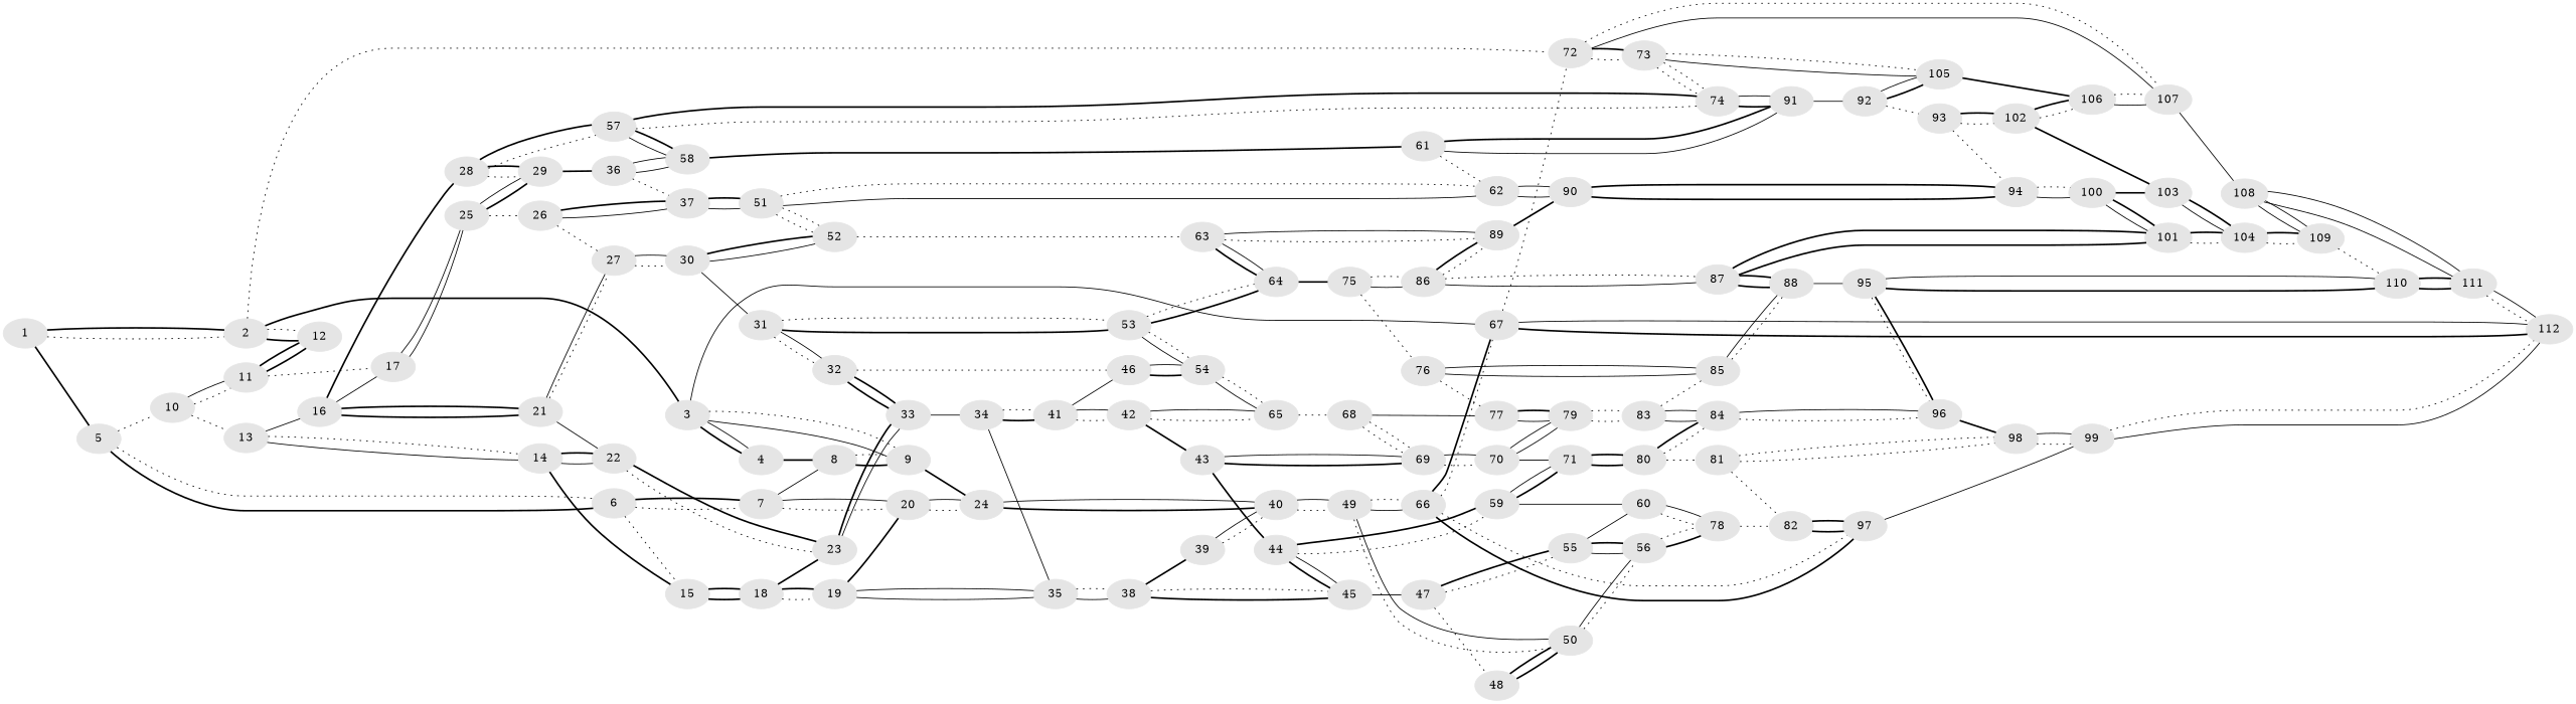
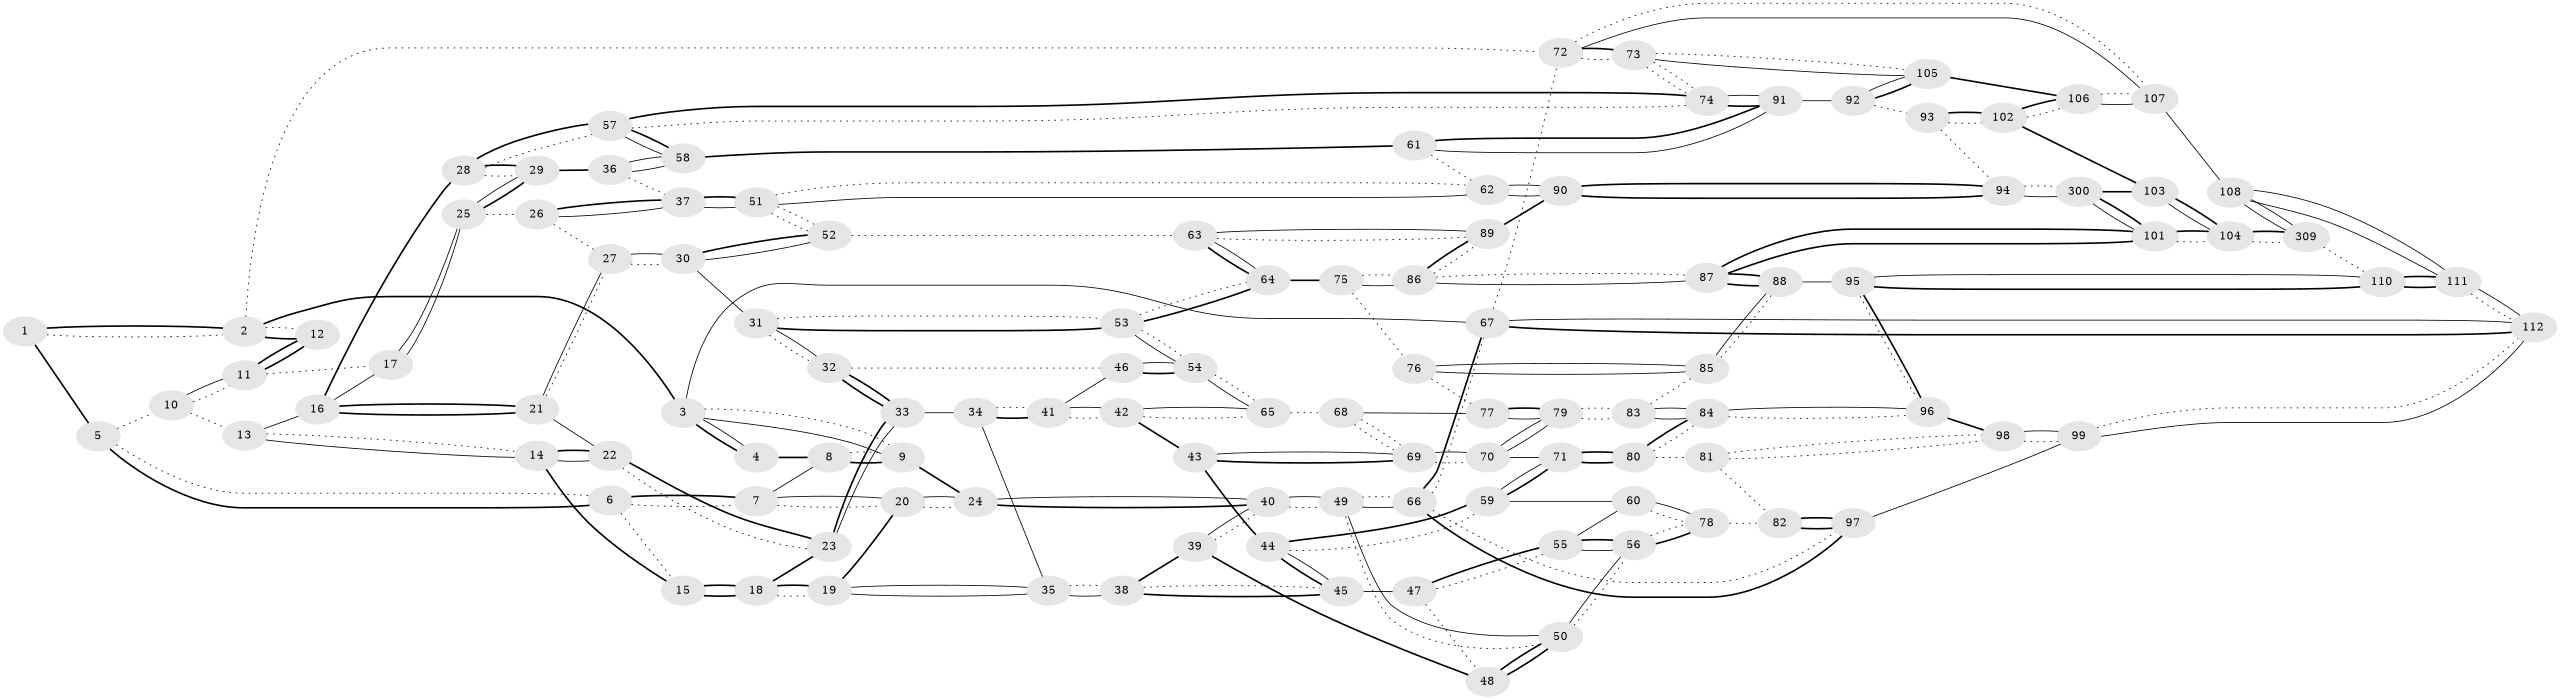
  graph {
    rankdir=LR
    node [color=gray90 style=filled]
    edge [style=dotted]
    1
    2
    5
    3
    12
    72
    6
    10
    4
    9
    67
    73
    107
    8
    24
    112
    7
    15
    11
    13
    20
    18
    40
    17
    14
    16
    25
    28
    29
    57
    22
    21
    23
    19
    27
    26
    35
    33
    38
    30
    34
    49
    37
    36
    51
    31
    52
    58
    74
    32
    53
    63
    46
    54
    64
    41
    42
    39
    45
    61
    62
    48
    47
    50
    66
    43
    65
    44
    69
    68
    59
    70
    60
    71
    55
    56
    97
    78
    90
    89
    75
    82
    91
    80
    92
    94
    76
    86
    77
    99
    79
    83
    81
    84
    105
    108
    106
    85
    87
    88
    98
    96
    95
    101
    104
    110
-   100
+   100 [label=300]
    93
    102
    103
    111
-   109
+   109 [label=309]
    1 -- 2
    1 -- 2 [style=bold]
    1 -- 5 [style=bold]
    2 -- 3 [style=bold]
    2 -- 12 [style=bold]
    2 -- 12
    2 -- 72
    5 -- 6 [style=bold]
    5 -- 6
    5 -- 10
    3 -- 4 [style=bold]
    3 -- 4 [style=solid]
    3 -- 9 [style=solid]
    3 -- 9
    3 -- 67 [style=solid]
    72 -- 73
    72 -- 73 [style=bold]
    72 -- 107 [style=solid]
    72 -- 107
    6 -- 7
    6 -- 7 [style=bold]
    6 -- 15
    10 -- 11
    10 -- 11 [style=solid]
    10 -- 13
    4 -- 8 [style=bold]
    9 -- 24 [style=bold]
    67 -- 72
    67 -- 112 [style=bold]
    67 -- 112 [style=solid]
    73 -- 74
    73 -- 74
    73 -- 105 [style=solid]
    73 -- 105
    107 -- 108 [style=solid]
    8 -- 9 [style=bold]
    8 -- 9
    24 -- 40 [style=bold]
    24 -- 40 [style=solid]
    7 -- 8 [style=solid]
    7 -- 20
    7 -- 20 [style=solid]
    15 -- 18 [style=bold]
    15 -- 18 [style=bold]
    11 -- 12 [style=bold]
    11 -- 12 [style=bold]
    11 -- 17
    13 -- 14 [style=solid]
    13 -- 14
    13 -- 16 [style=solid]
    20 -- 24
    20 -- 24 [style=solid]
    18 -- 23 [style=bold]
    18 -- 19
    18 -- 19 [style=bold]
    40 -- 49
    40 -- 49 [style=solid]
    17 -- 25 [style=solid]
    17 -- 25 [style=solid]
    14 -- 15 [style=bold]
    14 -- 22 [style=solid]
    14 -- 22 [style=bold]
    16 -- 17 [style=solid]
    16 -- 28 [style=bold]
    16 -- 21 [style=bold]
    16 -- 21 [style=bold]
    25 -- 29 [style=bold]
    25 -- 29 [style=solid]
    25 -- 26
    28 -- 29
    28 -- 29 [style=bold]
    28 -- 57
    28 -- 57 [style=bold]
    29 -- 36 [style=bold]
    57 -- 58 [style=solid]
    57 -- 58 [style=bold]
    57 -- 74
    57 -- 74 [style=bold]
    22 -- 23
    22 -- 23 [style=bold]
    21 -- 22 [style=solid]
    21 -- 27
    21 -- 27 [style=solid]
    23 -- 33 [style=solid]
    23 -- 33 [style=bold]
    19 -- 20 [style=bold]
    19 -- 35 [style=solid]
    19 -- 35 [style=solid]
    27 -- 30
    27 -- 30 [style=solid]
    26 -- 27
    26 -- 37 [style=solid]
    26 -- 37 [style=bold]
    35 -- 38 [style=solid]
    35 -- 38
    33 -- 34 [style=solid]
    38 -- 39 [style=bold]
    38 -- 45 [style=bold]
    38 -- 45
    30 -- 31 [style=solid]
    30 -- 52 [style=solid]
    30 -- 52 [style=bold]
    34 -- 35 [style=solid]
    34 -- 41 [style=bold]
    34 -- 41
    49 -- 50
    49 -- 50 [style=solid]
    49 -- 66 [style=solid]
    49 -- 66
    37 -- 51 [style=solid]
    37 -- 51 [style=bold]
    36 -- 37
    36 -- 58 [style=solid]
    36 -- 58 [style=solid]
    51 -- 52
    51 -- 52
    51 -- 62 [style=solid]
    51 -- 62
    31 -- 32
    31 -- 32 [style=solid]
    31 -- 53 [style=bold]
    31 -- 53
    52 -- 63
    58 -- 61 [style=bold]
    74 -- 91 [style=bold]
    74 -- 91 [style=solid]
    32 -- 33 [style=bold]
    32 -- 33 [style=bold]
    32 -- 46
    53 -- 54 [style=solid]
    53 -- 54
    53 -- 64 [style=bold]
    53 -- 64
    63 -- 64 [style=bold]
    63 -- 64 [style=solid]
    63 -- 89
    63 -- 89 [style=solid]
    46 -- 54 [style=bold]
    46 -- 54 [style=solid]
    54 -- 65 [style=solid]
    54 -- 65
    64 -- 75 [style=bold]
    41 -- 46 [style=solid]
    41 -- 42
    41 -- 42 [style=solid]
    42 -- 43 [style=bold]
    42 -- 65
    42 -- 65 [style=solid]
    39 -- 40
    39 -- 40 [style=solid]
+   39 -- 48 [style=bold]
    45 -- 47 [style=solid]
    61 -- 62
    61 -- 91 [style=solid]
    61 -- 91 [style=bold]
    62 -- 90 [style=solid]
    62 -- 90 [style=solid]
    48 -- 50 [style=bold]
    48 -- 50 [style=bold]
    47 -- 48
    47 -- 55
    47 -- 55 [style=bold]
    50 -- 56
    50 -- 56 [style=solid]
    66 -- 67
    66 -- 67 [style=bold]
    66 -- 97 [style=bold]
    66 -- 97
    43 -- 44 [style=bold]
    43 -- 69 [style=bold]
    43 -- 69 [style=solid]
    65 -- 68
    44 -- 45 [style=bold]
    44 -- 45 [style=solid]
    44 -- 59
    44 -- 59 [style=bold]
    69 -- 70
    69 -- 70 [style=solid]
    68 -- 69
    68 -- 69
    68 -- 77 [style=solid]
    59 -- 60 [style=solid]
    59 -- 71 [style=bold]
    59 -- 71 [style=solid]
    70 -- 71 [style=solid]
    70 -- 79 [style=solid]
    70 -- 79 [style=solid]
    60 -- 78
    60 -- 78 [style=solid]
    71 -- 80 [style=bold]
    71 -- 80 [style=bold]
    55 -- 60 [style=solid]
    55 -- 56 [style=solid]
    55 -- 56 [style=bold]
    56 -- 78 [style=bold]
    56 -- 78
    97 -- 99 [style=solid]
    78 -- 82
    90 -- 94 [style=bold]
    90 -- 94 [style=bold]
    89 -- 90 [style=bold]
    75 -- 76
    75 -- 86 [style=solid]
    75 -- 86
    82 -- 97 [style=bold]
    82 -- 97 [style=bold]
    91 -- 92 [style=solid]
    80 -- 81
    80 -- 84
    80 -- 84 [style=bold]
    92 -- 105 [style=bold]
    92 -- 105 [style=solid]
    92 -- 93
    94 -- 100 [style=solid]
    94 -- 100
    76 -- 77
    76 -- 85 [style=solid]
    76 -- 85 [style=solid]
    86 -- 89
    86 -- 89 [style=bold]
    86 -- 87 [style=solid]
    86 -- 87
    77 -- 79 [style=solid]
    77 -- 79 [style=bold]
    99 -- 112 [style=solid]
    99 -- 112
    79 -- 83
    79 -- 83
    83 -- 84 [style=solid]
    83 -- 84 [style=solid]
    83 -- 85
    81 -- 82
    81 -- 98
    81 -- 98
    84 -- 96
    84 -- 96 [style=solid]
    105 -- 106 [style=bold]
    108 -- 111 [style=solid]
    108 -- 111 [style=solid]
    108 -- 109 [style=solid]
    108 -- 109 [style=solid]
    106 -- 107 [style=solid]
    106 -- 107
    85 -- 88
    85 -- 88 [style=solid]
    87 -- 88 [style=bold]
    87 -- 88 [style=bold]
    87 -- 101 [style=bold]
    87 -- 101 [style=bold]
    88 -- 95 [style=solid]
    98 -- 99
    98 -- 99 [style=solid]
    96 -- 98 [style=bold]
    95 -- 96
    95 -- 96 [style=bold]
    95 -- 110 [style=bold]
    95 -- 110 [style=solid]
    101 -- 104
    101 -- 104 [style=bold]
    104 -- 109
    104 -- 109 [style=bold]
    110 -- 111 [style=bold]
    110 -- 111 [style=bold]
    100 -- 101 [style=solid]
    100 -- 101 [style=bold]
    100 -- 103 [style=bold]
    93 -- 94
    93 -- 102
    93 -- 102 [style=bold]
    102 -- 106
    102 -- 106 [style=bold]
    102 -- 103 [style=bold]
    103 -- 104 [style=solid]
    103 -- 104 [style=bold]
    111 -- 112
    111 -- 112 [style=solid]
    109 -- 110
  }
